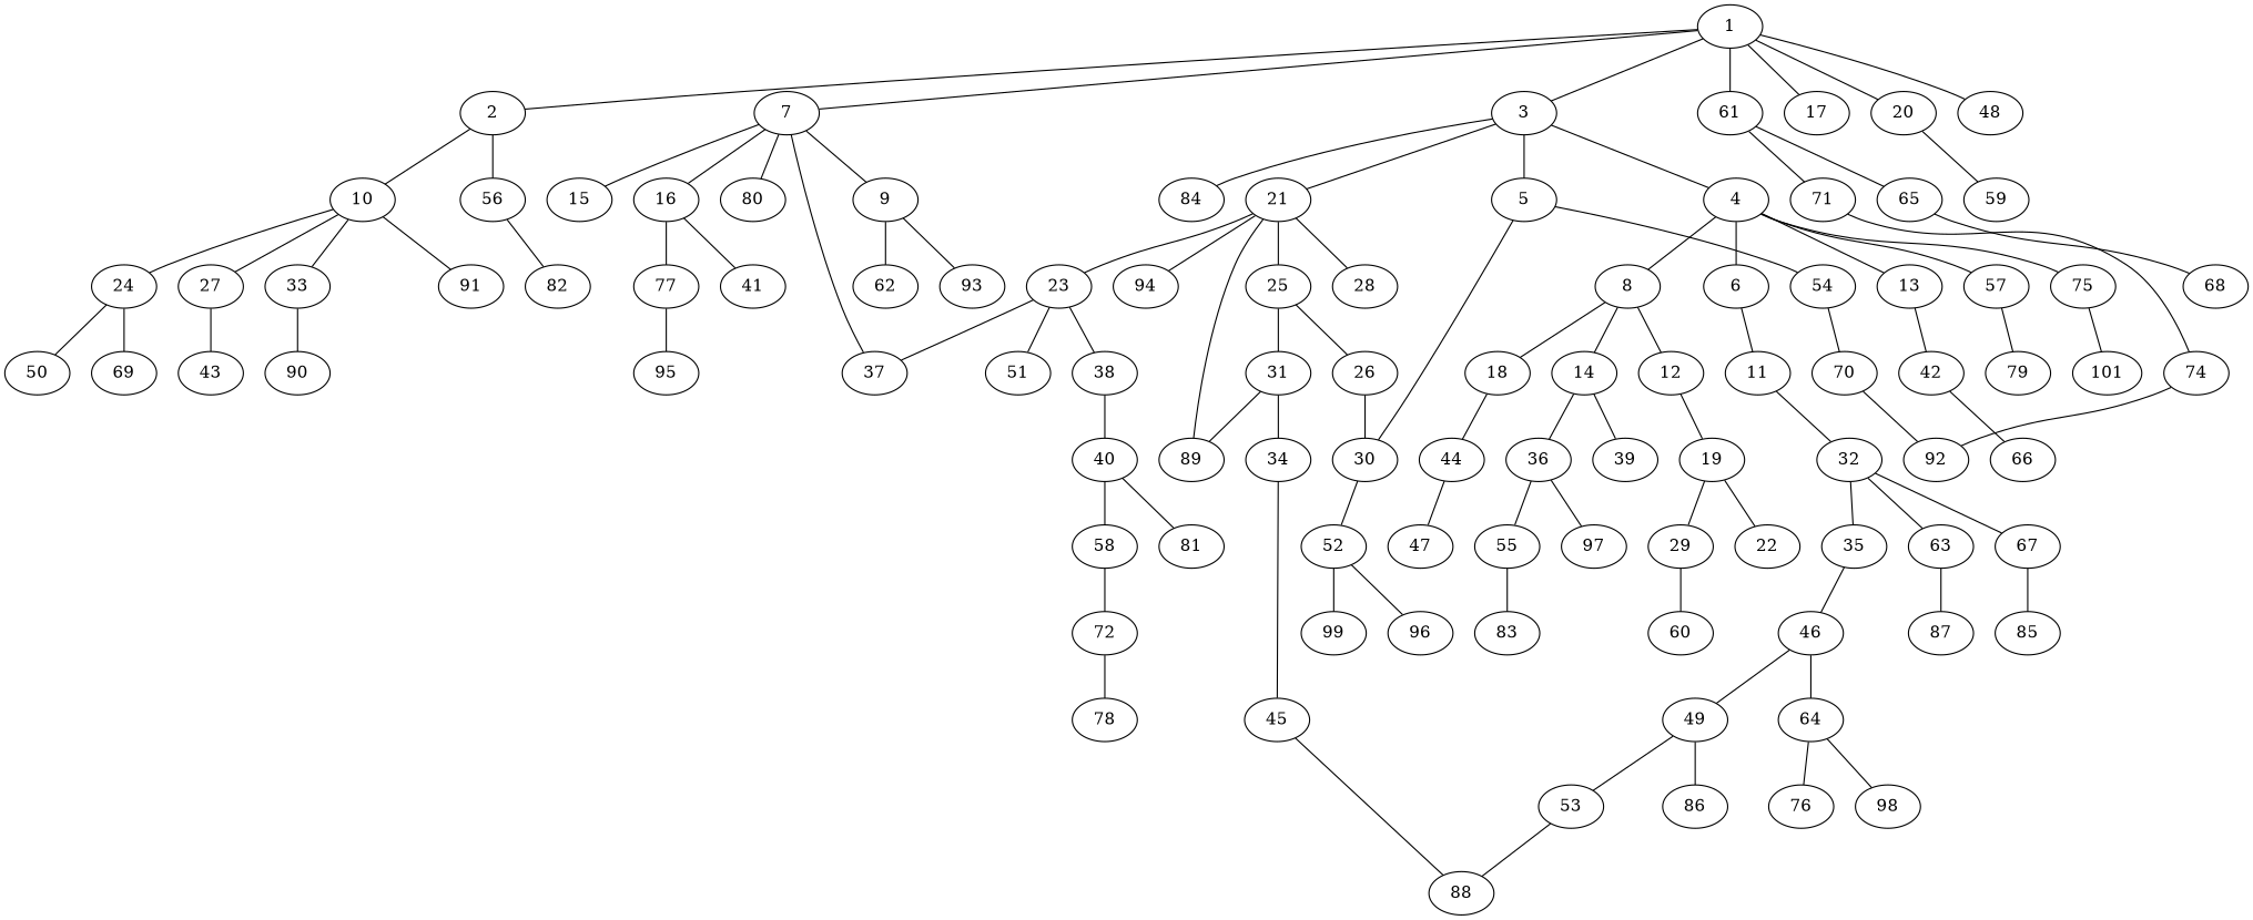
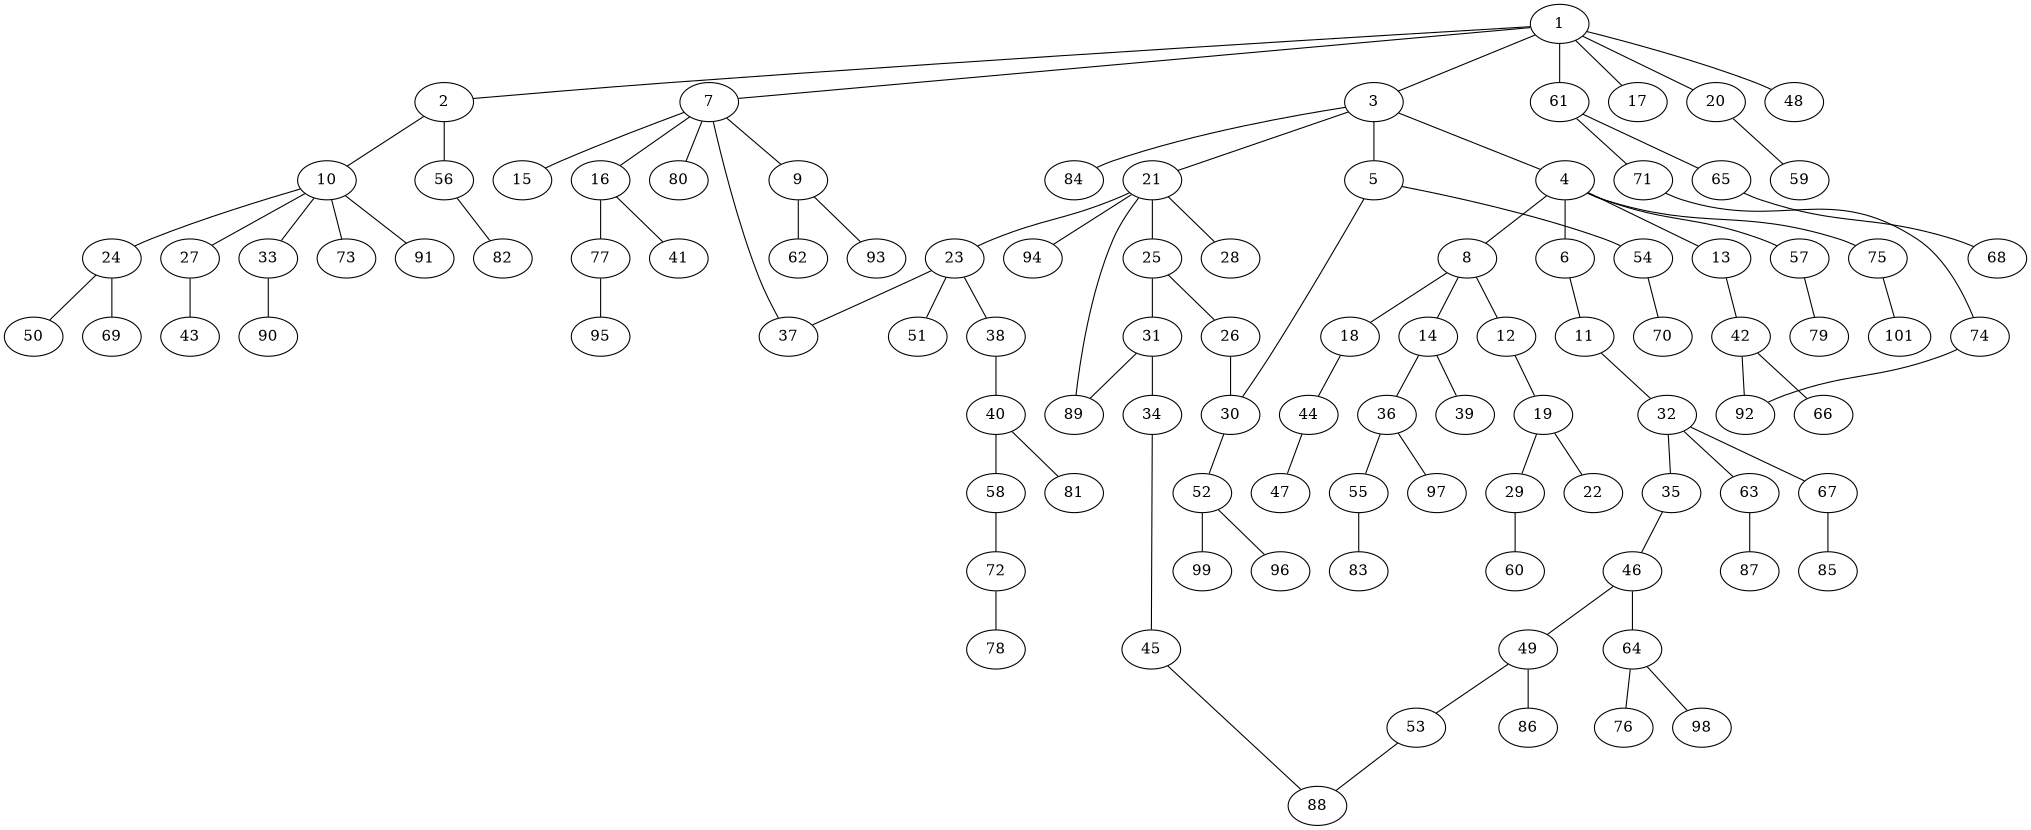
  graph {
    1
    2
    3
    7
    17
    20
    48
    61
    10
    56
    4
    5
    21
    84
    9
    15
    16
    37
    80
    59
    65
    71
    24
    27
    33
+   73
    91
    6
    8
    13
    57
    75
    30
    54
    23
    25
    28
    89
    94
    62
    93
    41
    77
    68
    74
    50
    69
    43
    90
    11
    12
    14
    18
    42
    79
    n56 [label=101]
    52
    70
    38
    51
    26
    31
    82
    32
    19
    36
    39
    44
    66
    92
    96
    99
    35
    63
    67
    95
    22
    29
    55
    97
    47
    46
    87
    85
    60
    83
    40
    34
    58
    81
    45
    88
    49
    64
    53
    86
    76
    98
    72
    78
    1 -- 2
    1 -- 3
    1 -- 7
    1 -- 17
    1 -- 20
    1 -- 48
    1 -- 61
    2 -- 10
    2 -- 56
    3 -- 4
    3 -- 5
    3 -- 21
    3 -- 84
    7 -- 9
    7 -- 15
    7 -- 16
    7 -- 37
    7 -- 80
    20 -- 59
    61 -- 65
    61 -- 71
    10 -- 24
    10 -- 27
    10 -- 33
+   10 -- 73
    10 -- 91
    56 -- 82
    4 -- 6
    4 -- 8
    4 -- 13
    4 -- 57
    4 -- 75
    5 -- 30
    5 -- 54
    21 -- 23
    21 -- 25
    21 -- 28
    21 -- 89
    21 -- 94
    9 -- 62
    9 -- 93
    16 -- 41
    16 -- 77
    65 -- 68
    71 -- 74
    24 -- 50
    24 -- 69
    27 -- 43
    33 -- 90
    6 -- 11
    8 -- 12
    8 -- 14
    8 -- 18
    13 -- 42
    57 -- 79
    75 -- n56
    30 -- 52
    54 -- 70
    23 -- 37
    23 -- 38
    23 -- 51
    25 -- 26
    25 -- 31
    77 -- 95
    74 -- 92
    11 -- 32
    12 -- 19
    14 -- 36
    14 -- 39
    18 -- 44
    42 -- 66
-   70 -- 92
+   42 -- 92
    52 -- 96
    52 -- 99
    38 -- 40
    26 -- 30
    31 -- 89
    31 -- 34
    32 -- 35
    32 -- 63
    32 -- 67
    19 -- 22
    19 -- 29
    36 -- 55
    36 -- 97
    44 -- 47
    35 -- 46
    63 -- 87
    67 -- 85
    29 -- 60
    55 -- 83
    46 -- 49
    46 -- 64
    40 -- 58
    40 -- 81
    34 -- 45
    58 -- 72
    45 -- 88
    49 -- 53
    49 -- 86
    64 -- 76
    64 -- 98
    53 -- 88
    72 -- 78
  }
